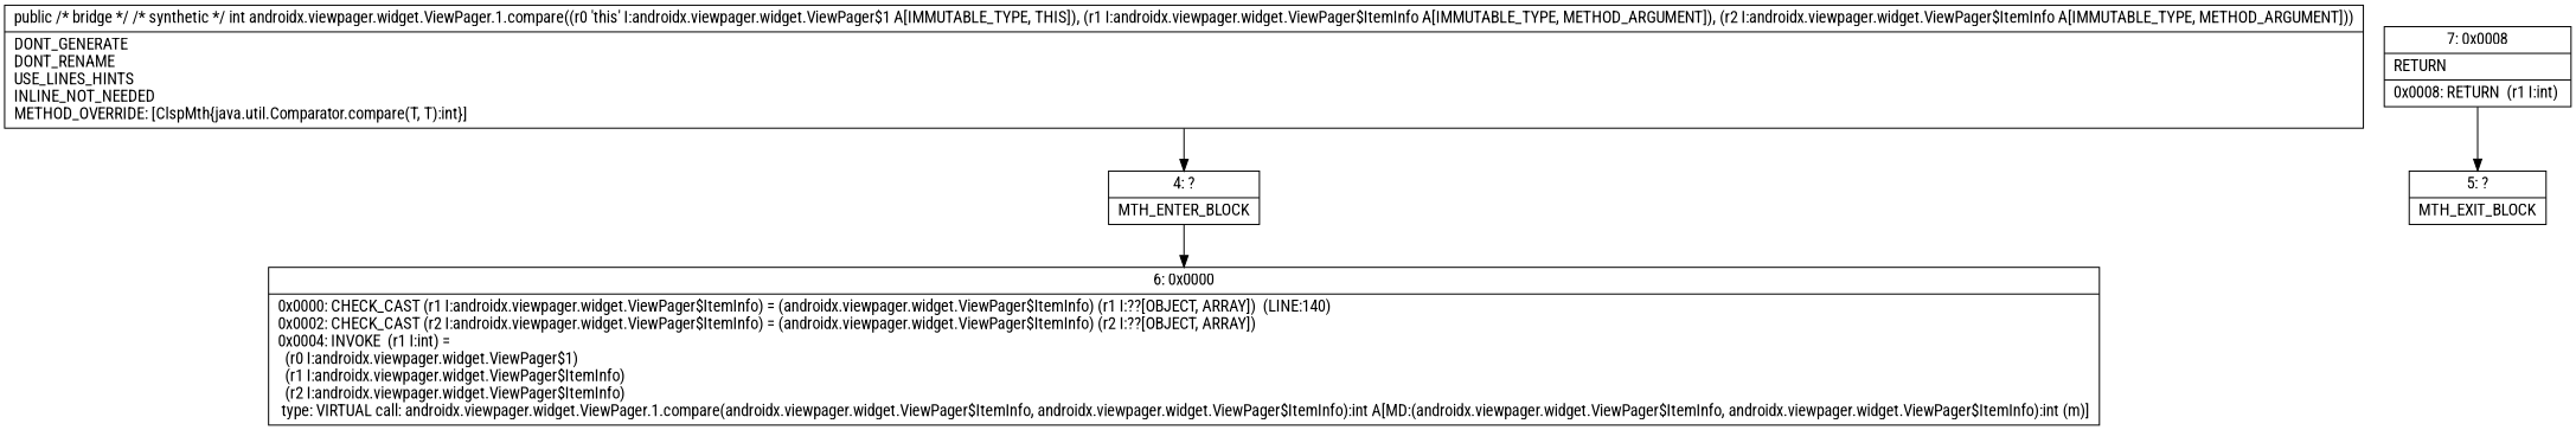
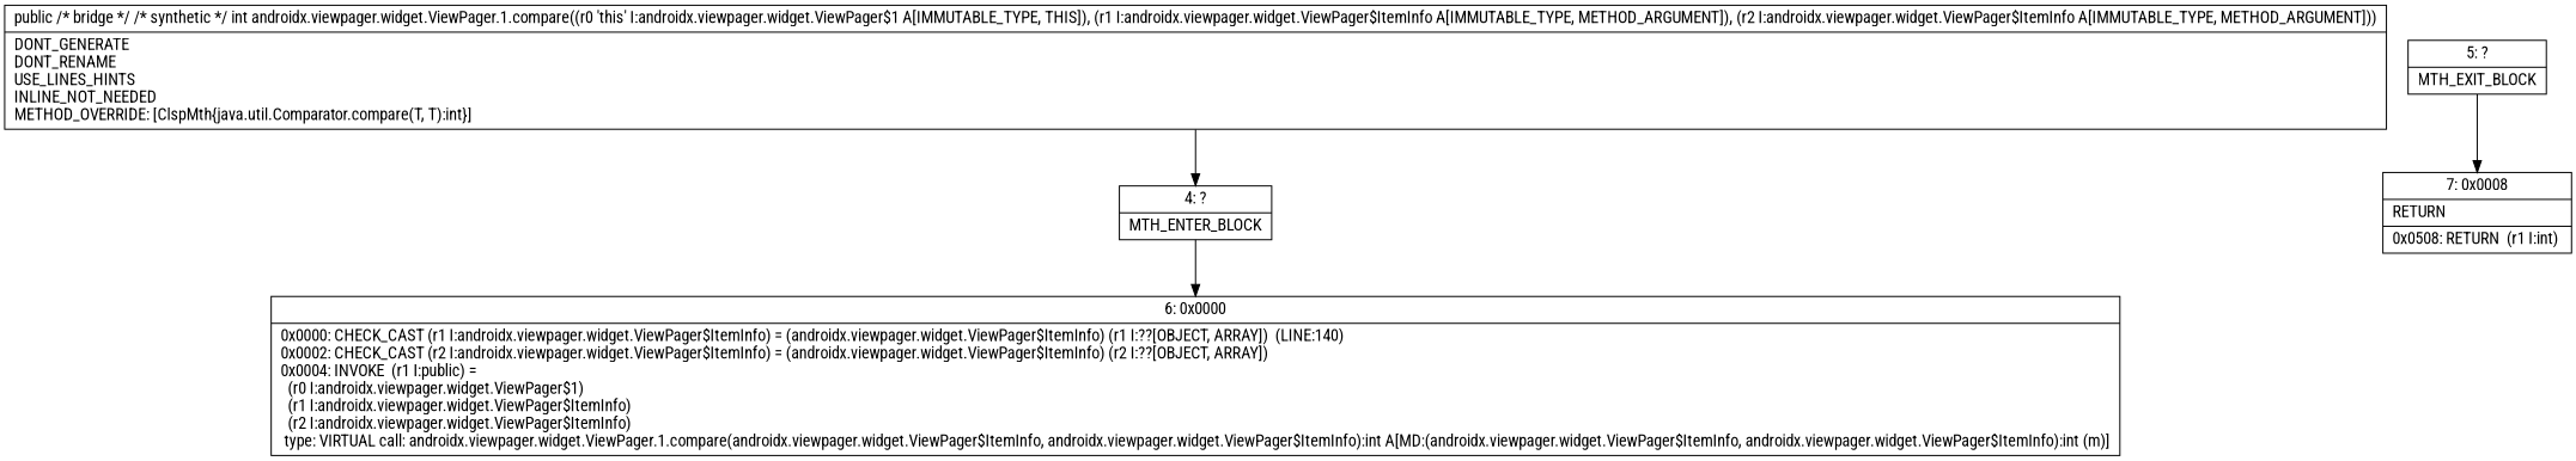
  digraph {
    fontname="Roboto Condensed"
    node [fontname="Roboto Condensed" shape=record]
    edge [fontname="Roboto Condensed"]
    n1 [label="{4\:\ ?|MTH_ENTER_BLOCK\l}"]
-   n2 [label="{6\:\ 0x0000|0x0000: CHECK_CAST (r1 I:androidx.viewpager.widget.ViewPager$ItemInfo) = (androidx.viewpager.widget.ViewPager$ItemInfo) (r1 I:??[OBJECT, ARRAY])  (LINE:140)\l0x0002: CHECK_CAST (r2 I:androidx.viewpager.widget.ViewPager$ItemInfo) = (androidx.viewpager.widget.ViewPager$ItemInfo) (r2 I:??[OBJECT, ARRAY]) \l0x0004: INVOKE  (r1 I:int) = \l  (r0 I:androidx.viewpager.widget.ViewPager$1)\l  (r1 I:androidx.viewpager.widget.ViewPager$ItemInfo)\l  (r2 I:androidx.viewpager.widget.ViewPager$ItemInfo)\l type: VIRTUAL call: androidx.viewpager.widget.ViewPager.1.compare(androidx.viewpager.widget.ViewPager$ItemInfo, androidx.viewpager.widget.ViewPager$ItemInfo):int A[MD:(androidx.viewpager.widget.ViewPager$ItemInfo, androidx.viewpager.widget.ViewPager$ItemInfo):int (m)]\l}"]
-   n3 [label="{7\:\ 0x0008|RETURN\l|0x0008: RETURN  (r1 I:int) \l}"]
+   n2 [label="{6\:\ 0x0000|0x0000: CHECK_CAST (r1 I:androidx.viewpager.widget.ViewPager$ItemInfo) = (androidx.viewpager.widget.ViewPager$ItemInfo) (r1 I:??[OBJECT, ARRAY])  (LINE:140)\l0x0002: CHECK_CAST (r2 I:androidx.viewpager.widget.ViewPager$ItemInfo) = (androidx.viewpager.widget.ViewPager$ItemInfo) (r2 I:??[OBJECT, ARRAY]) \l0x0004: INVOKE  (r1 I:public) = \l  (r0 I:androidx.viewpager.widget.ViewPager$1)\l  (r1 I:androidx.viewpager.widget.ViewPager$ItemInfo)\l  (r2 I:androidx.viewpager.widget.ViewPager$ItemInfo)\l type: VIRTUAL call: androidx.viewpager.widget.ViewPager.1.compare(androidx.viewpager.widget.ViewPager$ItemInfo, androidx.viewpager.widget.ViewPager$ItemInfo):int A[MD:(androidx.viewpager.widget.ViewPager$ItemInfo, androidx.viewpager.widget.ViewPager$ItemInfo):int (m)]\l}"]
+   n3 [label="{7\:\ 0x0008|RETURN\l|0x0508: RETURN  (r1 I:int) \l}"]
    n4 [label="{5\:\ ?|MTH_EXIT_BLOCK\l}"]
    n5 [label="{public \/* bridge *\/ \/* synthetic *\/ int androidx.viewpager.widget.ViewPager.1.compare((r0 'this' I:androidx.viewpager.widget.ViewPager$1 A[IMMUTABLE_TYPE, THIS]), (r1 I:androidx.viewpager.widget.ViewPager$ItemInfo A[IMMUTABLE_TYPE, METHOD_ARGUMENT]), (r2 I:androidx.viewpager.widget.ViewPager$ItemInfo A[IMMUTABLE_TYPE, METHOD_ARGUMENT]))  | DONT_GENERATE\lDONT_RENAME\lUSE_LINES_HINTS\lINLINE_NOT_NEEDED\lMETHOD_OVERRIDE: [ClspMth\{java.util.Comparator.compare(T, T):int\}]\l}"]
    n1 -> n2
-   n3 -> n4
+   n4 -> n3
    n5 -> n1
  }
